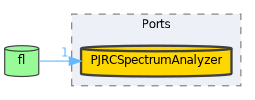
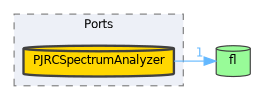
  digraph {
    compound=true
    rankdir=LR
    node [color=grey25 fontname=Helvetica fontsize=10 shape=cylinder]
    n1 [fillcolor=gold height=0.2 label=PJRCSpectrumAnalyzer style="filled,bold" width=0.4]
    n2 [fillcolor=palegreen height=0.2 label=fl style=filled width=0.4]
    subgraph cluster_1 {
      bgcolor="#edf0f7"
      fontname=Helvetica
      fontsize=10
      label=Ports
      pencolor=grey50
      style="filled,dashed"
      n1
    }
-   n2 -> n1 [color=steelblue1 fontcolor=steelblue1 fontname=Helvetica fontsize=10 headlabel=1 labeldistance=1.5 labelfontname=Helvetica labelfontsize=10]
+   n1 -> n2 [color=steelblue1 fontcolor=steelblue1 fontname=Helvetica fontsize=10 headlabel=1 labeldistance=1.5 labelfontname=Helvetica labelfontsize=10]
  }
